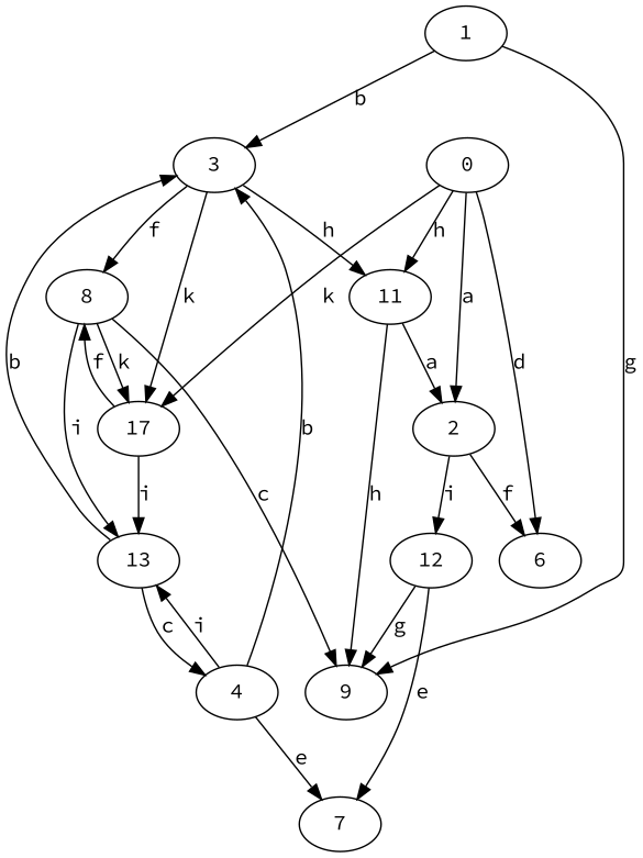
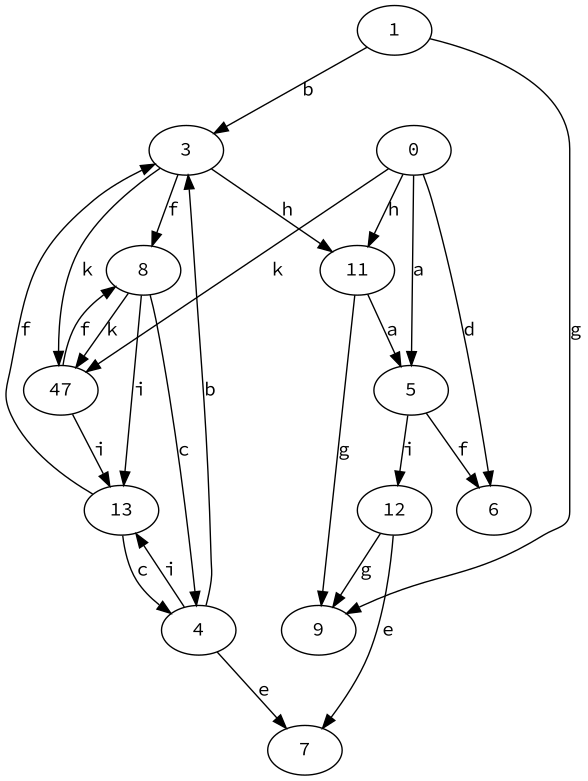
  strict digraph {
    fontname="Source Code Pro"
    node [fontname="Source Code Pro"]
    edge [fontname="Source Code Pro"]
    1
    3
    9
    8
    11
-   17
-   2
+   17 [label=47]
+   2 [label=5]
    6
    12
    7
    4
    13
    0
    1 -> 3 [label=b]
    1 -> 9 [label=g]
    3 -> 8 [label=f]
    3 -> 11 [label=h]
    3 -> 17 [label=k]
    8 -> 17 [label=k]
-   8 -> 9 [label=c]
+   8 -> 4 [label=c]
    8 -> 13 [label=i]
-   11 -> 9 [label=h]
+   11 -> 9 [label=g]
    11 -> 2 [label=a]
    17 -> 8 [label=f]
    17 -> 13 [label=i]
    2 -> 6 [label=f]
    2 -> 12 [label=i]
    12 -> 9 [label=g]
    12 -> 7 [label=e]
    4 -> 3 [label=b]
    4 -> 7 [label=e]
    4 -> 13 [label=i]
-   13 -> 3 [label=b]
+   13 -> 3 [label=f]
    13 -> 4 [label=c]
    0 -> 11 [label=h]
    0 -> 17 [label=k]
    0 -> 2 [label=a]
    0 -> 6 [label=d]
  }
